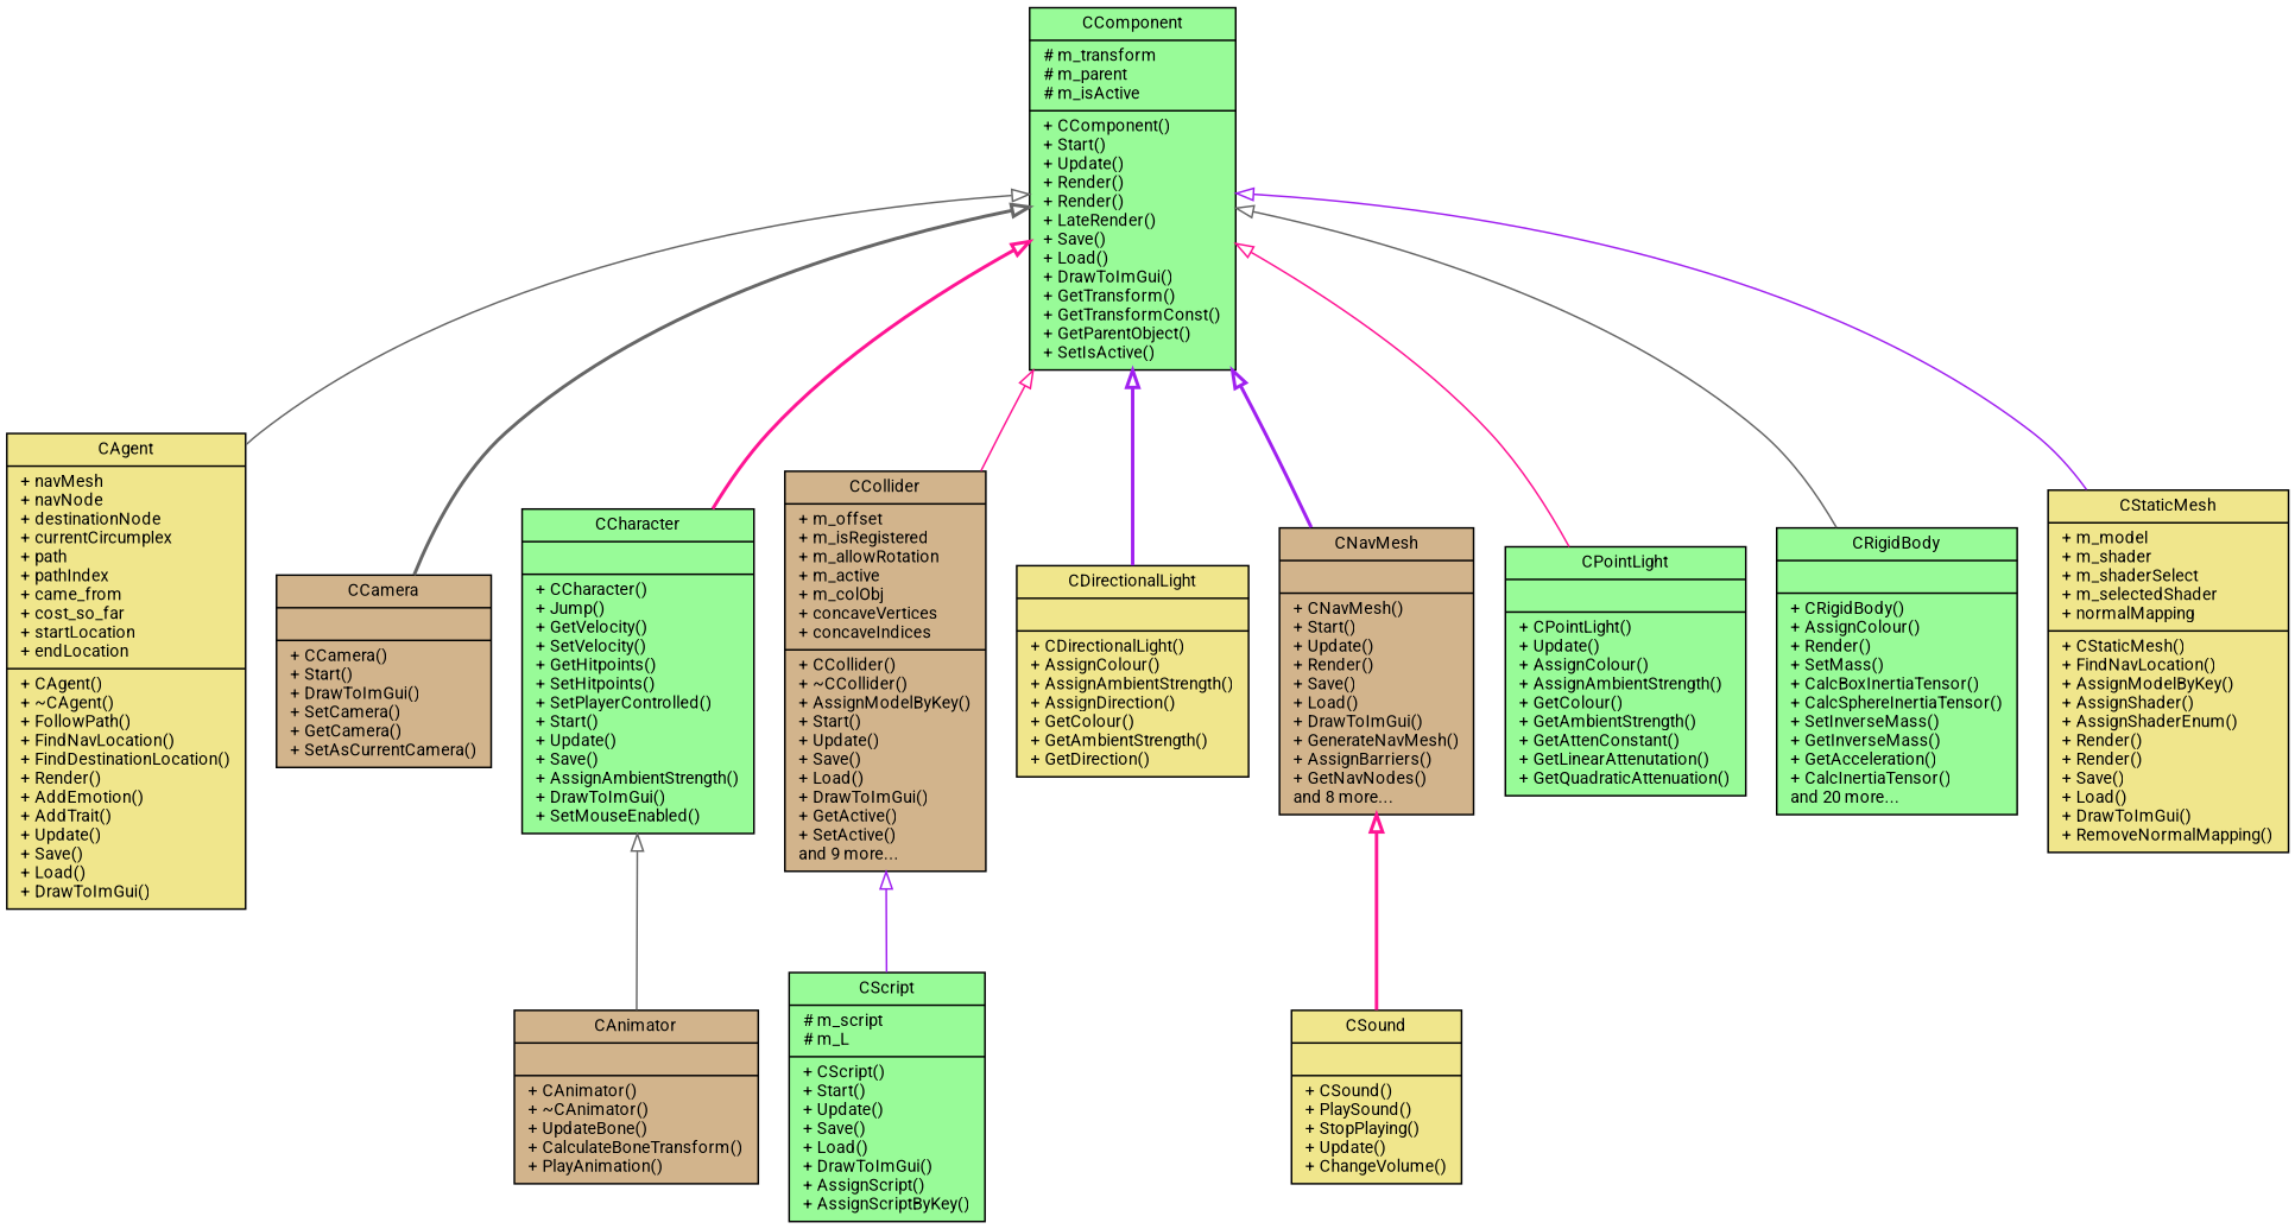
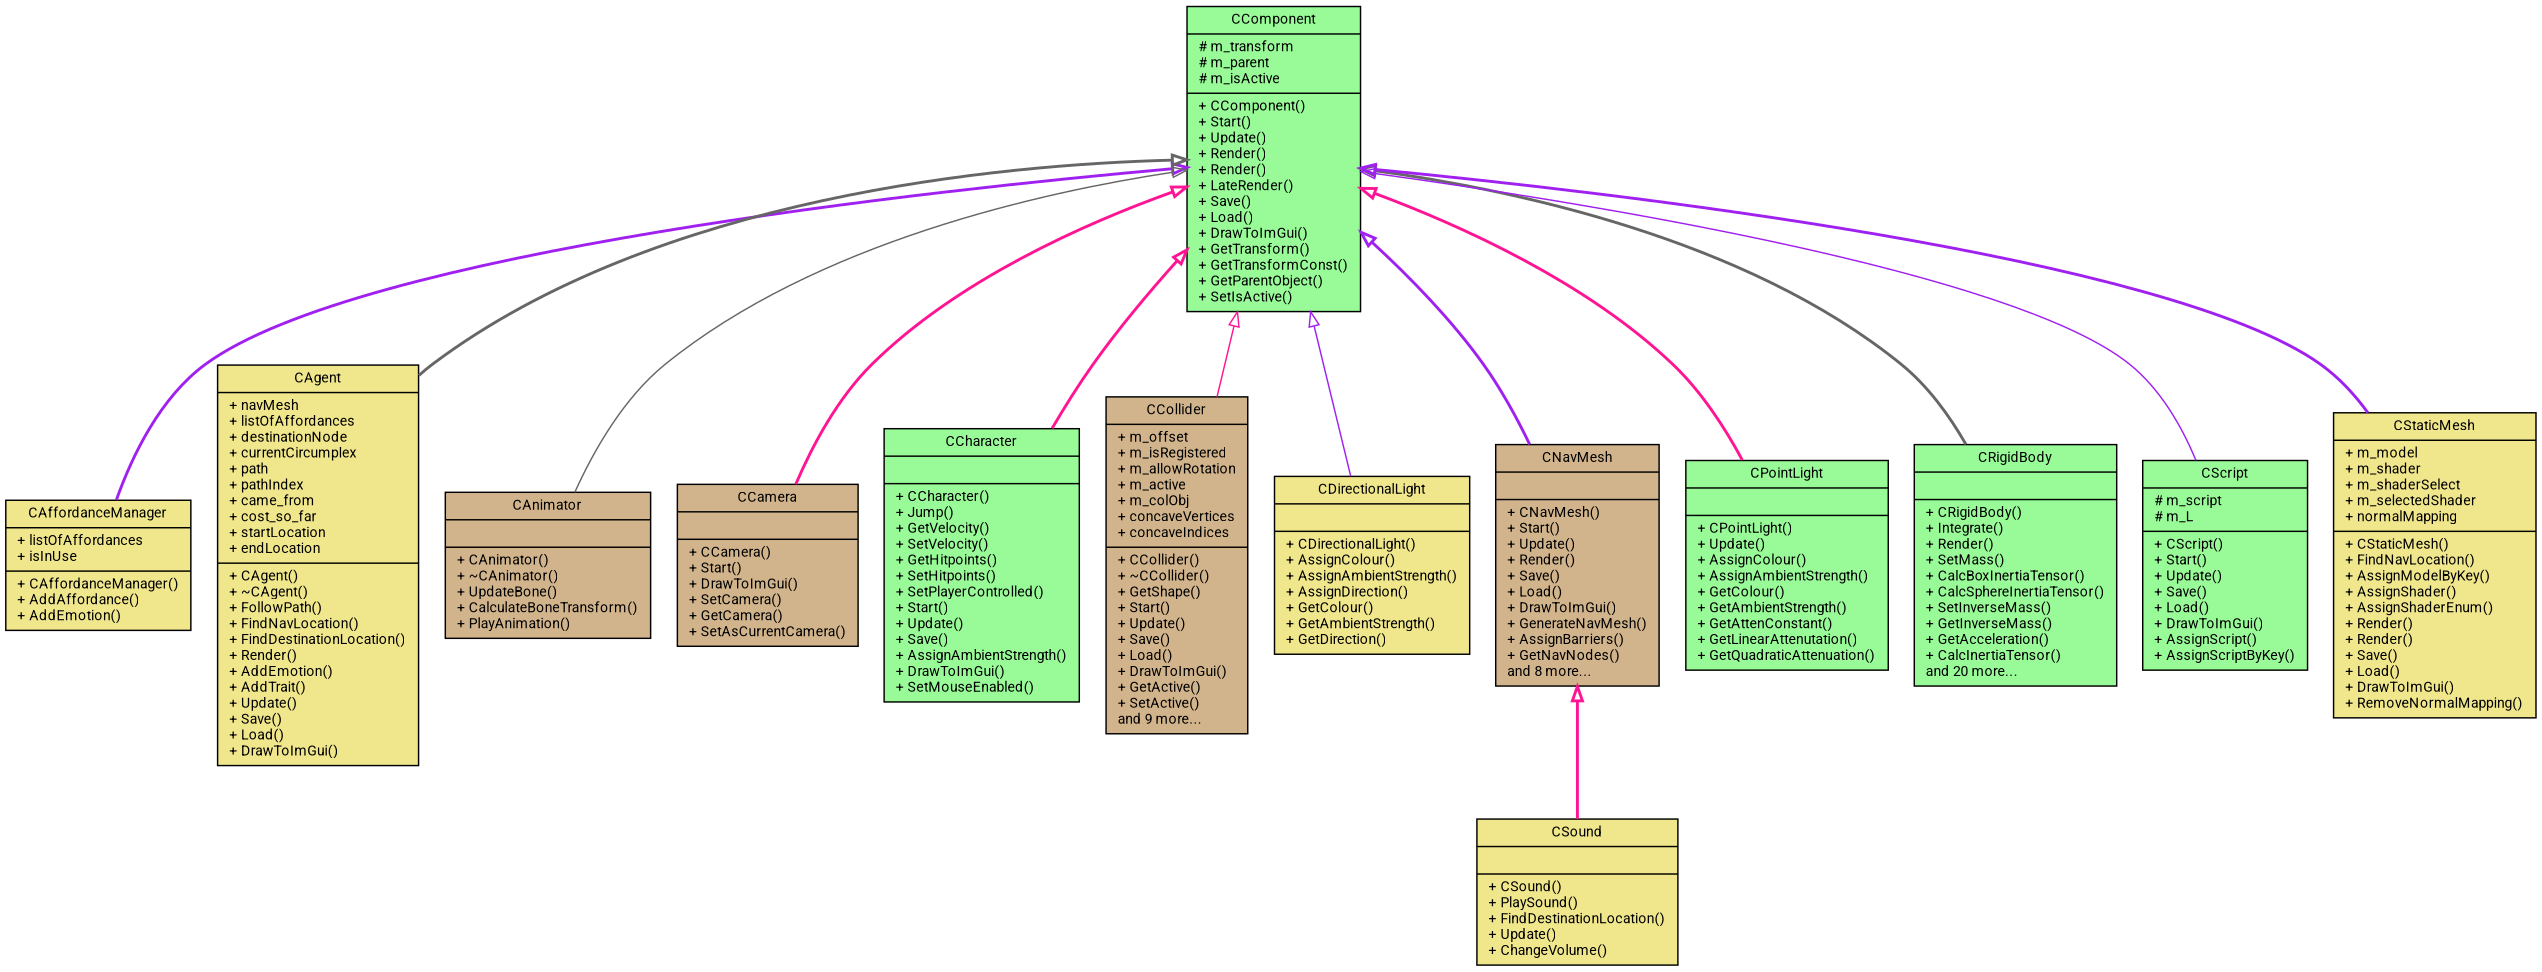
  digraph {
    fontname=Roboto
    node [color=black fillcolor=palegreen fontname=Roboto fontsize=10 shape=record style=filled]
    edge [arrowtail=onormal color=purple dir=back fontname=Roboto fontsize=10 labelfontname=Helvetica labelfontsize=10 style=bold]
    n1 [fontcolor=black height=0.2 label="{CComponent\n|# m_transform\l# m_parent\l# m_isActive\l|+ CComponent()\l+ Start()\l+ Update()\l+ Render()\l+ Render()\l+ LateRender()\l+ Save()\l+ Load()\l+ DrawToImGui()\l+ GetTransform()\l+ GetTransformConst()\l+ GetParentObject()\l+ SetIsActive()\l}" width=0.4]
-   n3 [fillcolor=khaki height=0.2 label="{CAgent\n|+ navMesh\l+ navNode\l+ destinationNode\l+ currentCircumplex\l+ path\l+ pathIndex\l+ came_from\l+ cost_so_far\l+ startLocation\l+ endLocation\l|+ CAgent()\l+ ~CAgent()\l+ FollowPath()\l+ FindNavLocation()\l+ FindDestinationLocation()\l+ Render()\l+ AddEmotion()\l+ AddTrait()\l+ Update()\l+ Save()\l+ Load()\l+ DrawToImGui()\l}" width=0.4]
+   n2 [fillcolor=khaki height=0.2 label="{CAffordanceManager\n|+ listOfAffordances\l+ isInUse\l|+ CAffordanceManager()\l+ AddAffordance()\l+ AddEmotion()\l}" width=0.4]
+   n3 [fillcolor=khaki height=0.2 label="{CAgent\n|+ navMesh\l+ listOfAffordances\l+ destinationNode\l+ currentCircumplex\l+ path\l+ pathIndex\l+ came_from\l+ cost_so_far\l+ startLocation\l+ endLocation\l|+ CAgent()\l+ ~CAgent()\l+ FollowPath()\l+ FindNavLocation()\l+ FindDestinationLocation()\l+ Render()\l+ AddEmotion()\l+ AddTrait()\l+ Update()\l+ Save()\l+ Load()\l+ DrawToImGui()\l}" width=0.4]
    n4 [fillcolor=tan height=0.2 label="{CAnimator\n||+ CAnimator()\l+ ~CAnimator()\l+ UpdateBone()\l+ CalculateBoneTransform()\l+ PlayAnimation()\l}" width=0.4]
    n5 [fillcolor=tan height=0.2 label="{CCamera\n||+ CCamera()\l+ Start()\l+ DrawToImGui()\l+ SetCamera()\l+ GetCamera()\l+ SetAsCurrentCamera()\l}" width=0.4]
    n6 [height=0.2 label="{CCharacter\n||+ CCharacter()\l+ Jump()\l+ GetVelocity()\l+ SetVelocity()\l+ GetHitpoints()\l+ SetHitpoints()\l+ SetPlayerControlled()\l+ Start()\l+ Update()\l+ Save()\l+ AssignAmbientStrength()\l+ DrawToImGui()\l+ SetMouseEnabled()\l}" width=0.4]
-   n7 [fillcolor=tan height=0.2 label="{CCollider\n|+ m_offset\l+ m_isRegistered\l+ m_allowRotation\l+ m_active\l+ m_colObj\l+ concaveVertices\l+ concaveIndices\l|+ CCollider()\l+ ~CCollider()\l+ AssignModelByKey()\l+ Start()\l+ Update()\l+ Save()\l+ Load()\l+ DrawToImGui()\l+ GetActive()\l+ SetActive()\land 9 more...\l}" width=0.4]
+   n7 [fillcolor=tan height=0.2 label="{CCollider\n|+ m_offset\l+ m_isRegistered\l+ m_allowRotation\l+ m_active\l+ m_colObj\l+ concaveVertices\l+ concaveIndices\l|+ CCollider()\l+ ~CCollider()\l+ GetShape()\l+ Start()\l+ Update()\l+ Save()\l+ Load()\l+ DrawToImGui()\l+ GetActive()\l+ SetActive()\land 9 more...\l}" width=0.4]
    n8 [fillcolor=khaki height=0.2 label="{CDirectionalLight\n||+ CDirectionalLight()\l+ AssignColour()\l+ AssignAmbientStrength()\l+ AssignDirection()\l+ GetColour()\l+ GetAmbientStrength()\l+ GetDirection()\l}" width=0.4]
    n9 [fillcolor=tan height=0.2 label="{CNavMesh\n||+ CNavMesh()\l+ Start()\l+ Update()\l+ Render()\l+ Save()\l+ Load()\l+ DrawToImGui()\l+ GenerateNavMesh()\l+ AssignBarriers()\l+ GetNavNodes()\land 8 more...\l}" width=0.4]
    n10 [height=0.2 label="{CPointLight\n||+ CPointLight()\l+ Update()\l+ AssignColour()\l+ AssignAmbientStrength()\l+ GetColour()\l+ GetAmbientStrength()\l+ GetAttenConstant()\l+ GetLinearAttenutation()\l+ GetQuadraticAttenuation()\l}" width=0.4]
-   n11 [height=0.2 label="{CRigidBody\n||+ CRigidBody()\l+ AssignColour()\l+ Render()\l+ SetMass()\l+ CalcBoxInertiaTensor()\l+ CalcSphereInertiaTensor()\l+ SetInverseMass()\l+ GetInverseMass()\l+ GetAcceleration()\l+ CalcInertiaTensor()\land 20 more...\l}" width=0.4]
+   n11 [height=0.2 label="{CRigidBody\n||+ CRigidBody()\l+ Integrate()\l+ Render()\l+ SetMass()\l+ CalcBoxInertiaTensor()\l+ CalcSphereInertiaTensor()\l+ SetInverseMass()\l+ GetInverseMass()\l+ GetAcceleration()\l+ CalcInertiaTensor()\land 20 more...\l}" width=0.4]
    n12 [height=0.2 label="{CScript\n|# m_script\l# m_L\l|+ CScript()\l+ Start()\l+ Update()\l+ Save()\l+ Load()\l+ DrawToImGui()\l+ AssignScript()\l+ AssignScriptByKey()\l}" width=0.4]
    n13 [fillcolor=khaki height=0.2 label="{CStaticMesh\n|+ m_model\l+ m_shader\l+ m_shaderSelect\l+ m_selectedShader\l+ normalMapping\l|+ CStaticMesh()\l+ FindNavLocation()\l+ AssignModelByKey()\l+ AssignShader()\l+ AssignShaderEnum()\l+ Render()\l+ Render()\l+ Save()\l+ Load()\l+ DrawToImGui()\l+ RemoveNormalMapping()\l}" width=0.4]
-   n14 [fillcolor=khaki height=0.2 label="{CSound\n||+ CSound()\l+ PlaySound()\l+ StopPlaying()\l+ Update()\l+ ChangeVolume()\l}" width=0.4]
-   n1 -> n3 [color=gray40 style=solid]
-   n6 -> n4 [color=gray40 style=solid]
-   n1 -> n5 [color=gray40]
+   n14 [fillcolor=khaki height=0.2 label="{CSound\n||+ CSound()\l+ PlaySound()\l+ FindDestinationLocation()\l+ Update()\l+ ChangeVolume()\l}" width=0.4]
+   n1 -> n2
+   n1 -> n3 [color=gray40]
+   n1 -> n4 [color=gray40 style=solid]
+   n1 -> n5 [color=deeppink]
    n1 -> n6 [color=deeppink]
    n1 -> n7 [color=deeppink style=solid]
-   n1 -> n8
+   n1 -> n8 [style=solid]
    n1 -> n9
-   n1 -> n10 [color=deeppink style=solid]
-   n1 -> n11 [color=gray40 style=solid]
-   n7 -> n12 [style=solid]
-   n1 -> n13 [style=solid]
+   n1 -> n10 [color=deeppink]
+   n1 -> n11 [color=gray40]
+   n1 -> n12 [style=solid]
+   n1 -> n13
    n9 -> n14 [color=deeppink]
  }
